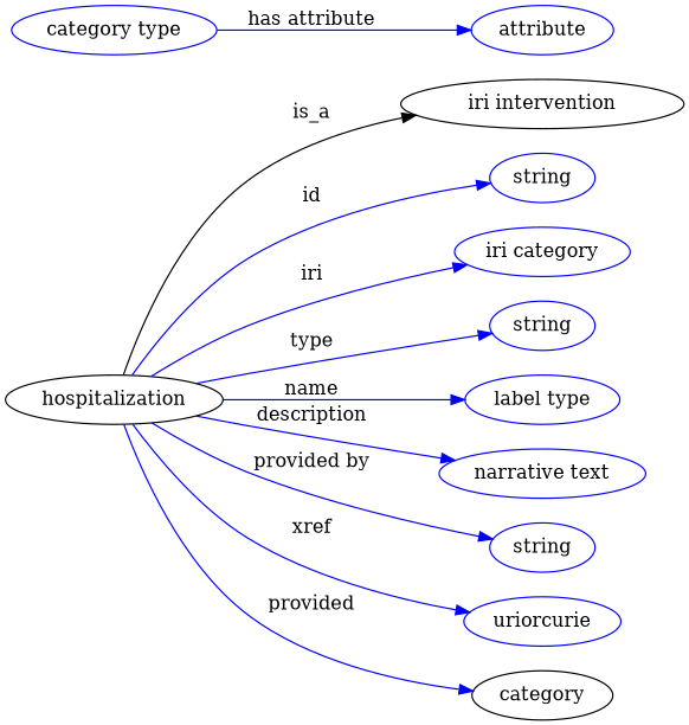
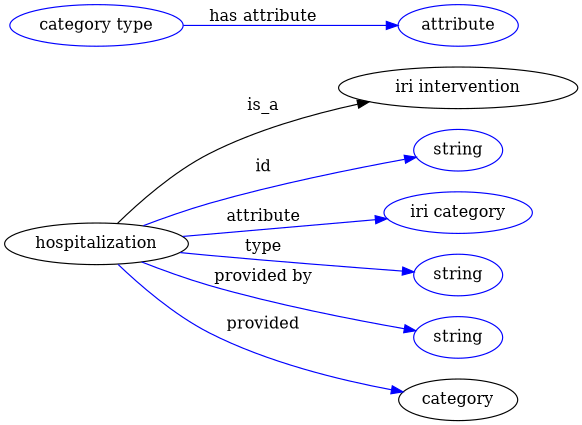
  digraph {
    rankdir=LR
    node [color=blue]
    edge [color=blue style=solid]
    n1 [height=0.5 label=hospitalization width=2.2026 color=""]
    n2 [height=0.5 label="iri intervention" width=2.8706 color=""]
    n3 [height=0.5 label=string width=1.0652]
    n4 [height=0.5 label="iri category" width=1.2277]
    n5 [height=0.5 label=string width=1.0652]
-   n6 [height=0.5 label="label type" width=1.5707]
-   n7 [height=0.5 label="narrative text" width=2.0943]
    n8 [height=0.5 label=string width=1.0652]
-   n9 [height=0.5 label=uriorcurie width=1.5887]
    category [height=0.5 width=1.4263 color=""]
    n11 [height=0.5 label=attribute width=1.4443]
    n12 [height=0.5 label="category type" width=2.0762]
    n1 -> n2 [label=is_a color="" style=""]
    n1 -> n3 [label=id]
-   n1 -> n4 [label=iri]
+   n1 -> n4 [label=attribute]
    n1 -> n5 [label=type]
-   n1 -> n6 [label=name]
-   n1 -> n7 [label=description]
    n1 -> n8 [label="provided by"]
-   n1 -> n9 [label=xref]
    n1 -> category [label=provided]
    n12 -> n11 [label="has attribute"]
  }
